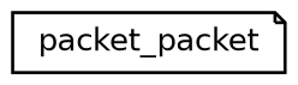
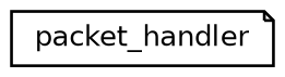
  digraph {
    rankdir=LR
-   n1 [color=black fillcolor=white fontname=Helvetica fontsize=10 height=0.2 label=packet_packet shape=note style=filled width=0.4]
+   n1 [color=black fillcolor=white fontname=Helvetica fontsize=10 height=0.2 label=packet_handler shape=note style=filled width=0.4]
  }
